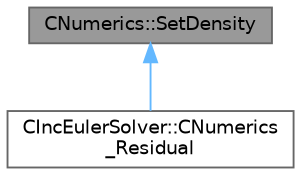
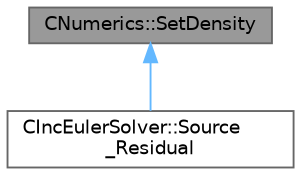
  digraph {
    rankdir=TB
    node [fontname=Helvetica fontsize=10 shape=box style=filled]
    n1 [color=gray40 fillcolor=grey60 fontcolor=black height=0.2 label="CNumerics::SetDensity" width=0.4]
-   n2 [color=grey40 fillcolor=white height=0.2 label="CIncEulerSolver::CNumerics\l_Residual" width=0.4]
+   n2 [color=grey40 fillcolor=white height=0.2 label="CIncEulerSolver::Source\l_Residual" width=0.4]
    n1 -> n2 [color=steelblue1 dir=back fontname=Helvetica fontsize=10 labelfontname=Helvetica labelfontsize=10 style=solid]
  }
